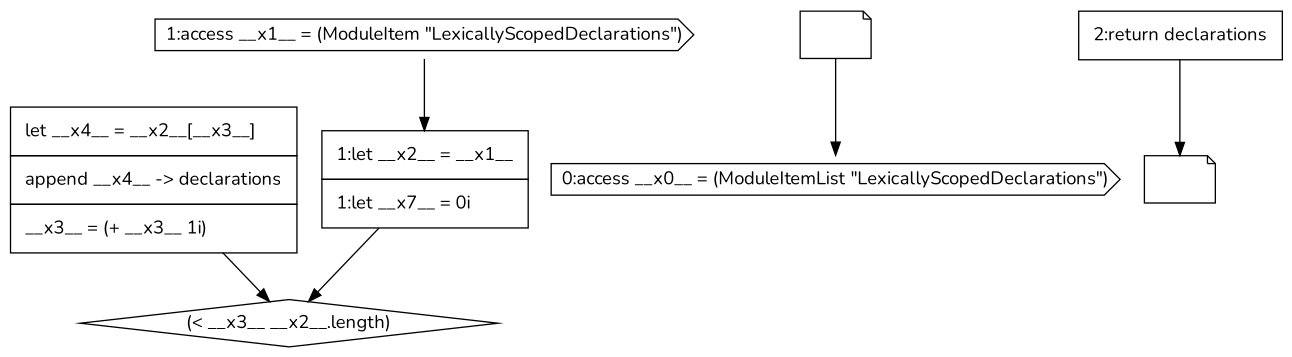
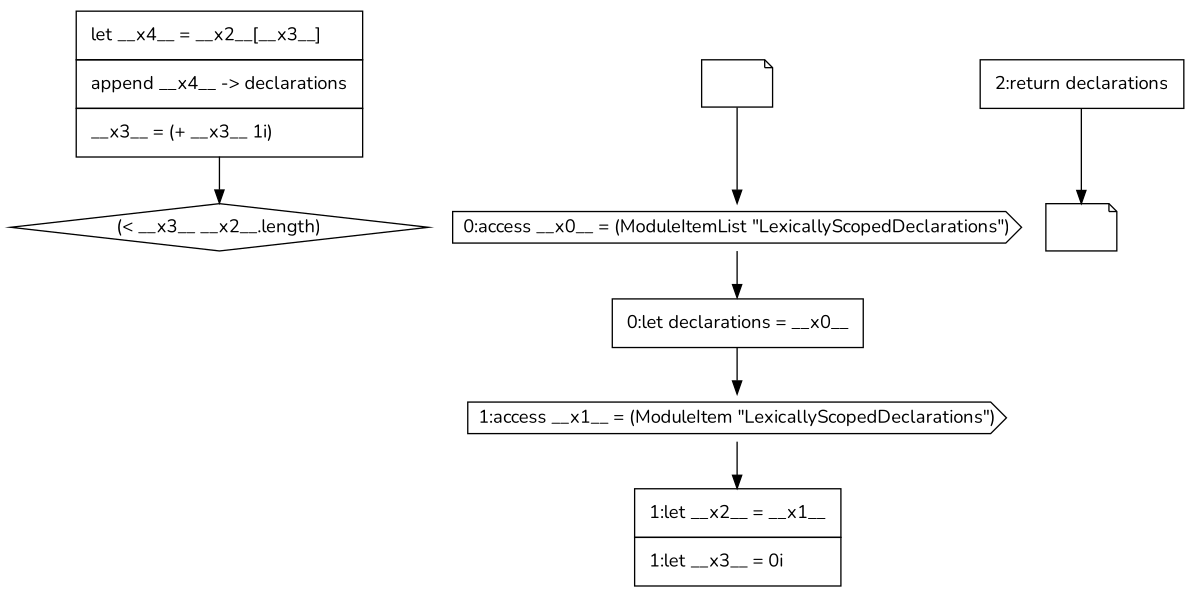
  digraph {
    fontname=Nunito
    node [color=black fillcolor=white fontname=Nunito shape=none style=filled]
    edge [color=black fontname=Nunito]
    n1 [label=<<font color="black">     <table border="0" cellborder="1" cellspacing="0" cellpadding="10">       <tr><td align="left">let __x4__ = __x2__[__x3__]</td></tr>       <tr><td align="left">append __x4__ -&gt; declarations</td></tr>       <tr><td align="left">__x3__ = (+ __x3__ 1i)</td></tr>     </table>   </font>> margin=0]
    n2 [label=<<font color="black">(&lt; __x3__ __x2__.length)</font>> shape=diamond]
    n3 [label=<<font color="black">0:access __x0__ = (ModuleItemList &quot;LexicallyScopedDeclarations&quot;)</font>> shape=cds]
+   n4 [label=<<font color="black">     <table border="0" cellborder="1" cellspacing="0" cellpadding="10">       <tr><td align="left">0:let declarations = __x0__</td></tr>     </table>   </font>> margin=0]
    n5 [label=<<font color="black">1:access __x1__ = (ModuleItem &quot;LexicallyScopedDeclarations&quot;)</font>> shape=cds]
    n6 [label=<<font color="black">     <table border="0" cellborder="1" cellspacing="0" cellpadding="10">       <tr><td align="left">2:return declarations</td></tr>     </table>   </font>> margin=0]
    n7 [label=" " shape=note]
-   n8 [label=<<font color="black">     <table border="0" cellborder="1" cellspacing="0" cellpadding="10">       <tr><td align="left">1:let __x2__ = __x1__</td></tr>       <tr><td align="left">1:let __x7__ = 0i</td></tr>     </table>   </font>> margin=0]
+   n8 [label=<<font color="black">     <table border="0" cellborder="1" cellspacing="0" cellpadding="10">       <tr><td align="left">1:let __x2__ = __x1__</td></tr>       <tr><td align="left">1:let __x3__ = 0i</td></tr>     </table>   </font>> margin=0]
    n9 [label=" " shape=note]
    n1 -> n2
+   n3 -> n4
+   n4 -> n5
    n5 -> n8
    n6 -> n7
-   n8 -> n2
    n9 -> n3
  }
